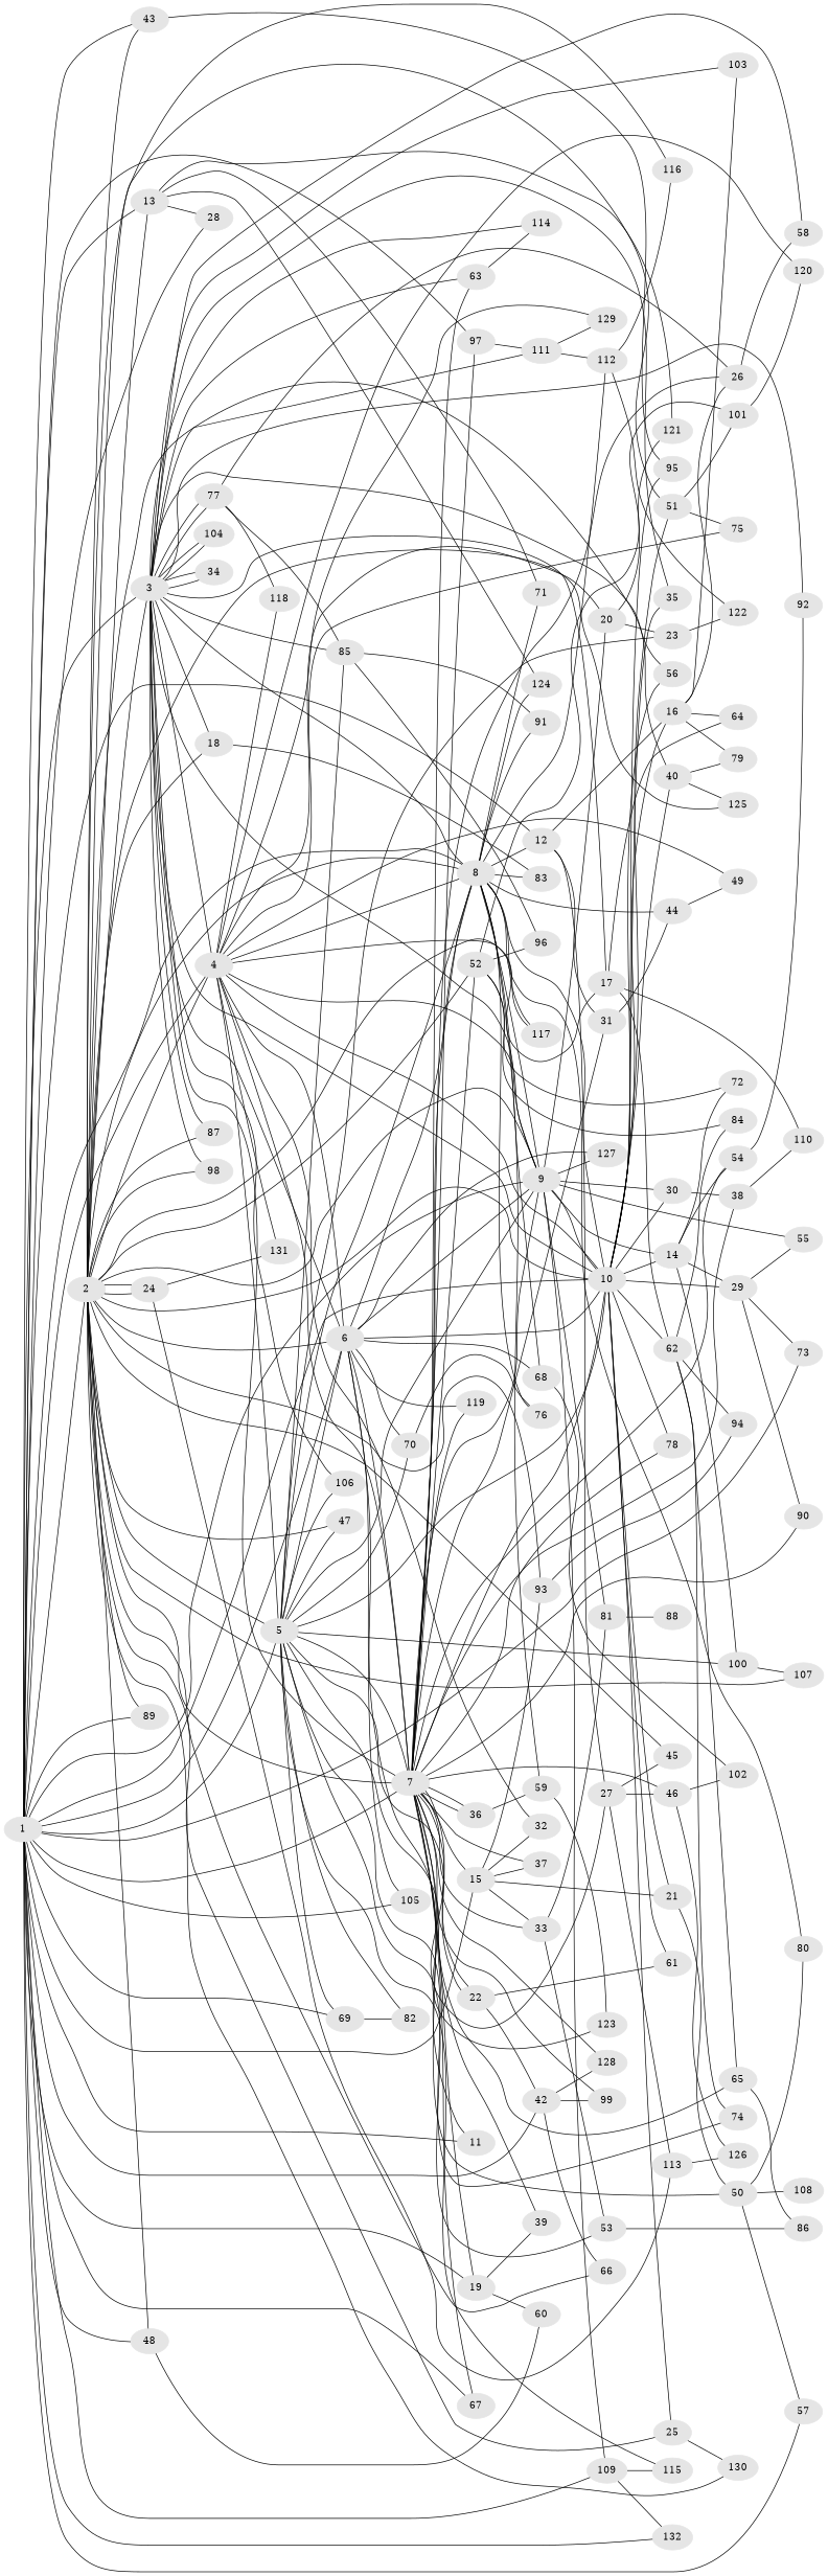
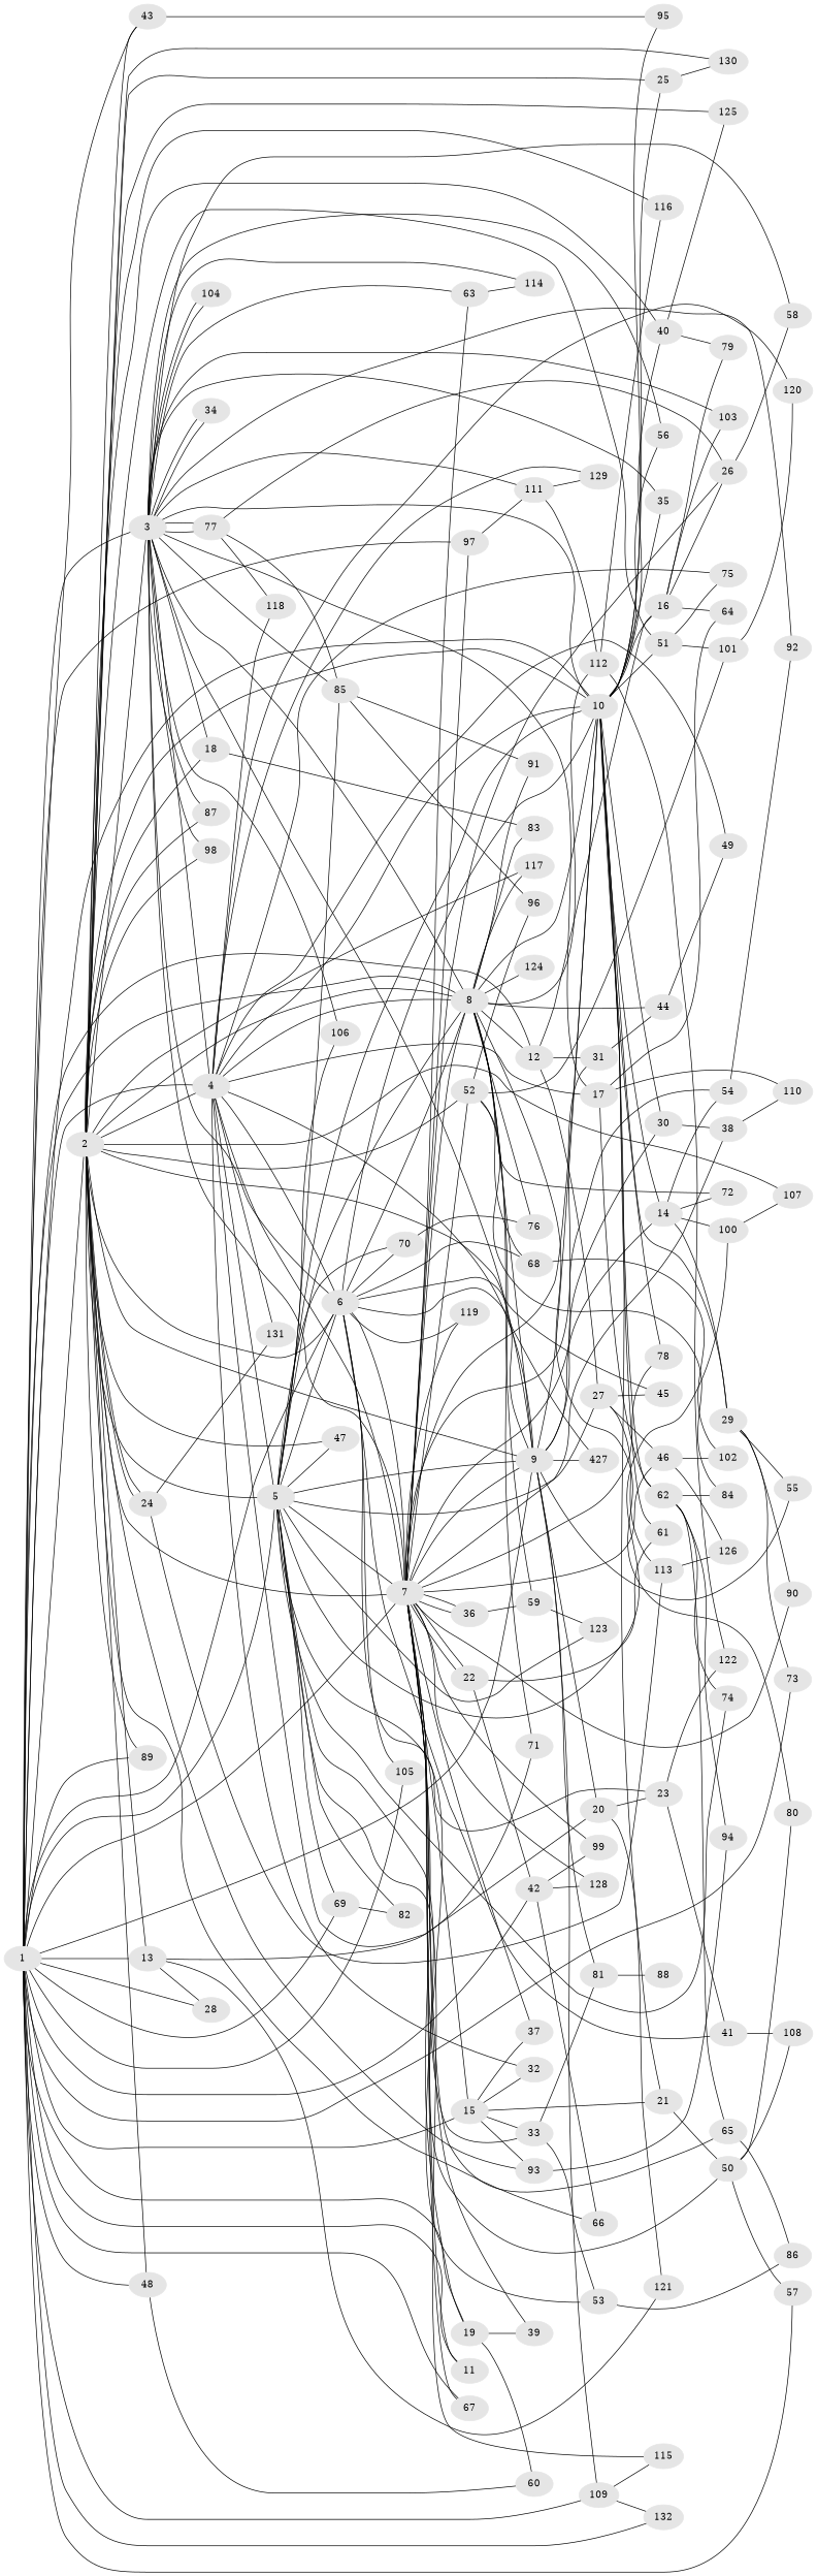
  graph {
    rankdir=LR
    node [color=gray90 style=filled]
    1
    2
    3
    4
    5
    6
    7
    8
    9
    10
    11
    12
    13
    15
    19
    28
    42
    43
    48
    57
    67
    69
    73
    89
    97
    105
    109
    132
    18
    24
    25
    40
    45
    47
    51
    52
    66
    87
    93
    98
    107
    116
    117
    125
    130
    17
    34
    35
    56
    58
    63
    77
    92
    103
    104
    106
    111
    114
    85
    20
    32
    49
    75
    118
    120
    129
    131
    23
    27
    53
    70
    74
    82
    100
    115
    123
+   41
    50
    68
    119
-   127
+   127 [label=427]
    22
    26
    31
    33
    36
    37
    38
    39
    46
    54
    65
    78
    90
    99
    128
    44
    59
    71
    76
    80
    83
    91
    112
    124
    14
    30
    55
    81
    16
    21
    29
    61
    62
    95
    121
    60
    113
    79
    101
    72
    84
    96
    94
    64
    110
    122
    86
    108
    102
    126
    88
    1 -- 2
    1 -- 3
    1 -- 4
    1 -- 5
    1 -- 6
    1 -- 7
    1 -- 8
    1 -- 9
    1 -- 10
    1 -- 11
    1 -- 12
    1 -- 13
    1 -- 15
    1 -- 19
    1 -- 28
    1 -- 42
    1 -- 43
    1 -- 48
    1 -- 57
    1 -- 67
    1 -- 69
    1 -- 73
    1 -- 89
    1 -- 97
    1 -- 105
    1 -- 109
    1 -- 132
    2 -- 3
    2 -- 4
    2 -- 5
    2 -- 6
    2 -- 7
    2 -- 8
    2 -- 9
    2 -- 10
    2 -- 13
    2 -- 43
    2 -- 48
    2 -- 89
    2 -- 18
    2 -- 24
    2 -- 24
    2 -- 25
    2 -- 40
    2 -- 45
    2 -- 47
    2 -- 51
    2 -- 52
    2 -- 66
    2 -- 87
    2 -- 93
    2 -- 98
    2 -- 107
    2 -- 116
    2 -- 117
    2 -- 125
    2 -- 130
    3 -- 4
    3 -- 6
    3 -- 7
    3 -- 8
    3 -- 9
    3 -- 10
    3 -- 18
    3 -- 87
    3 -- 98
    3 -- 17
    3 -- 34
    3 -- 34
    3 -- 35
    3 -- 56
    3 -- 58
    3 -- 63
    3 -- 77
    3 -- 77
    3 -- 92
    3 -- 103
    3 -- 104
    3 -- 104
    3 -- 106
    3 -- 111
    3 -- 114
    3 -- 85
    4 -- 5
    4 -- 6
    4 -- 7
    4 -- 8
    4 -- 9
    4 -- 10
    4 -- 17
    4 -- 20
    4 -- 32
    4 -- 49
    4 -- 75
    4 -- 118
    4 -- 120
    4 -- 129
    4 -- 131
    5 -- 6
    5 -- 7
    5 -- 8
    5 -- 9
    5 -- 10
    5 -- 69
    5 -- 47
    5 -- 106
    5 -- 85
    5 -- 23
    5 -- 27
    5 -- 53
    5 -- 70
    5 -- 74
    5 -- 82
    5 -- 100
    5 -- 115
    5 -- 123
    6 -- 7
    6 -- 8
    6 -- 9
    6 -- 10
    6 -- 105
    6 -- 70
+   6 -- 41
    6 -- 50
    6 -- 68
    6 -- 119
    6 -- 127
    7 -- 8
    7 -- 9
    7 -- 10
    7 -- 11
    7 -- 15
    7 -- 19
    7 -- 67
    7 -- 97
    7 -- 52
    7 -- 63
    7 -- 119
    7 -- 22
    7 -- 22
    7 -- 26
    7 -- 31
    7 -- 33
    7 -- 36
    7 -- 36
    7 -- 37
    7 -- 38
    7 -- 39
    7 -- 46
    7 -- 54
    7 -- 65
    7 -- 78
    7 -- 90
    7 -- 99
    7 -- 128
    8 -- 9
    8 -- 10
    8 -- 12
    8 -- 117
    8 -- 68
    8 -- 44
    8 -- 59
    8 -- 71
    8 -- 76
    8 -- 80
    8 -- 83
    8 -- 91
    8 -- 112
    8 -- 124
    9 -- 10
    9 -- 109
    9 -- 20
    9 -- 127
    9 -- 14
    9 -- 30
    9 -- 55
    9 -- 81
    10 -- 25
    10 -- 40
    10 -- 51
    10 -- 35
    10 -- 56
    10 -- 78
    10 -- 14
    10 -- 30
    10 -- 16
    10 -- 21
    10 -- 29
    10 -- 61
    10 -- 62
    10 -- 95
    12 -- 27
    12 -- 31
    12 -- 16
    13 -- 28
    13 -- 71
-   13 -- 124
    13 -- 121
    15 -- 93
    15 -- 32
    15 -- 33
    15 -- 37
    15 -- 21
    19 -- 39
    19 -- 60
    42 -- 66
    42 -- 99
    42 -- 128
    43 -- 95
    48 -- 60
    69 -- 82
    97 -- 111
    109 -- 132
    109 -- 115
    18 -- 83
    24 -- 131
    24 -- 113
    25 -- 130
    40 -- 125
    40 -- 79
    51 -- 75
    51 -- 101
    52 -- 101
    52 -- 72
    52 -- 84
    52 -- 96
    93 -- 94
    17 -- 62
    17 -- 64
    17 -- 110
    63 -- 114
    77 -- 85
    77 -- 118
    77 -- 26
    111 -- 129
    111 -- 112
    85 -- 91
    85 -- 96
    20 -- 23
    20 -- 121
+   23 -- 41
    23 -- 122
    27 -- 45
    27 -- 46
    27 -- 113
    53 -- 86
    70 -- 76
    100 -- 107
+   41 -- 108
    50 -- 57
    50 -- 80
    50 -- 108
    68 -- 102
    22 -- 42
    22 -- 61
    26 -- 58
    31 -- 44
    33 -- 53
    33 -- 81
    36 -- 59
    38 -- 110
    46 -- 102
    46 -- 126
    54 -- 92
    65 -- 86
    44 -- 49
    59 -- 123
    112 -- 116
    112 -- 122
    14 -- 100
    14 -- 54
    14 -- 29
    14 -- 72
    30 -- 38
    81 -- 88
    16 -- 103
    16 -- 26
    16 -- 79
    16 -- 64
    21 -- 50
    29 -- 73
    29 -- 90
    29 -- 55
    62 -- 74
    62 -- 65
    62 -- 84
    62 -- 94
    113 -- 126
    101 -- 120
  }
